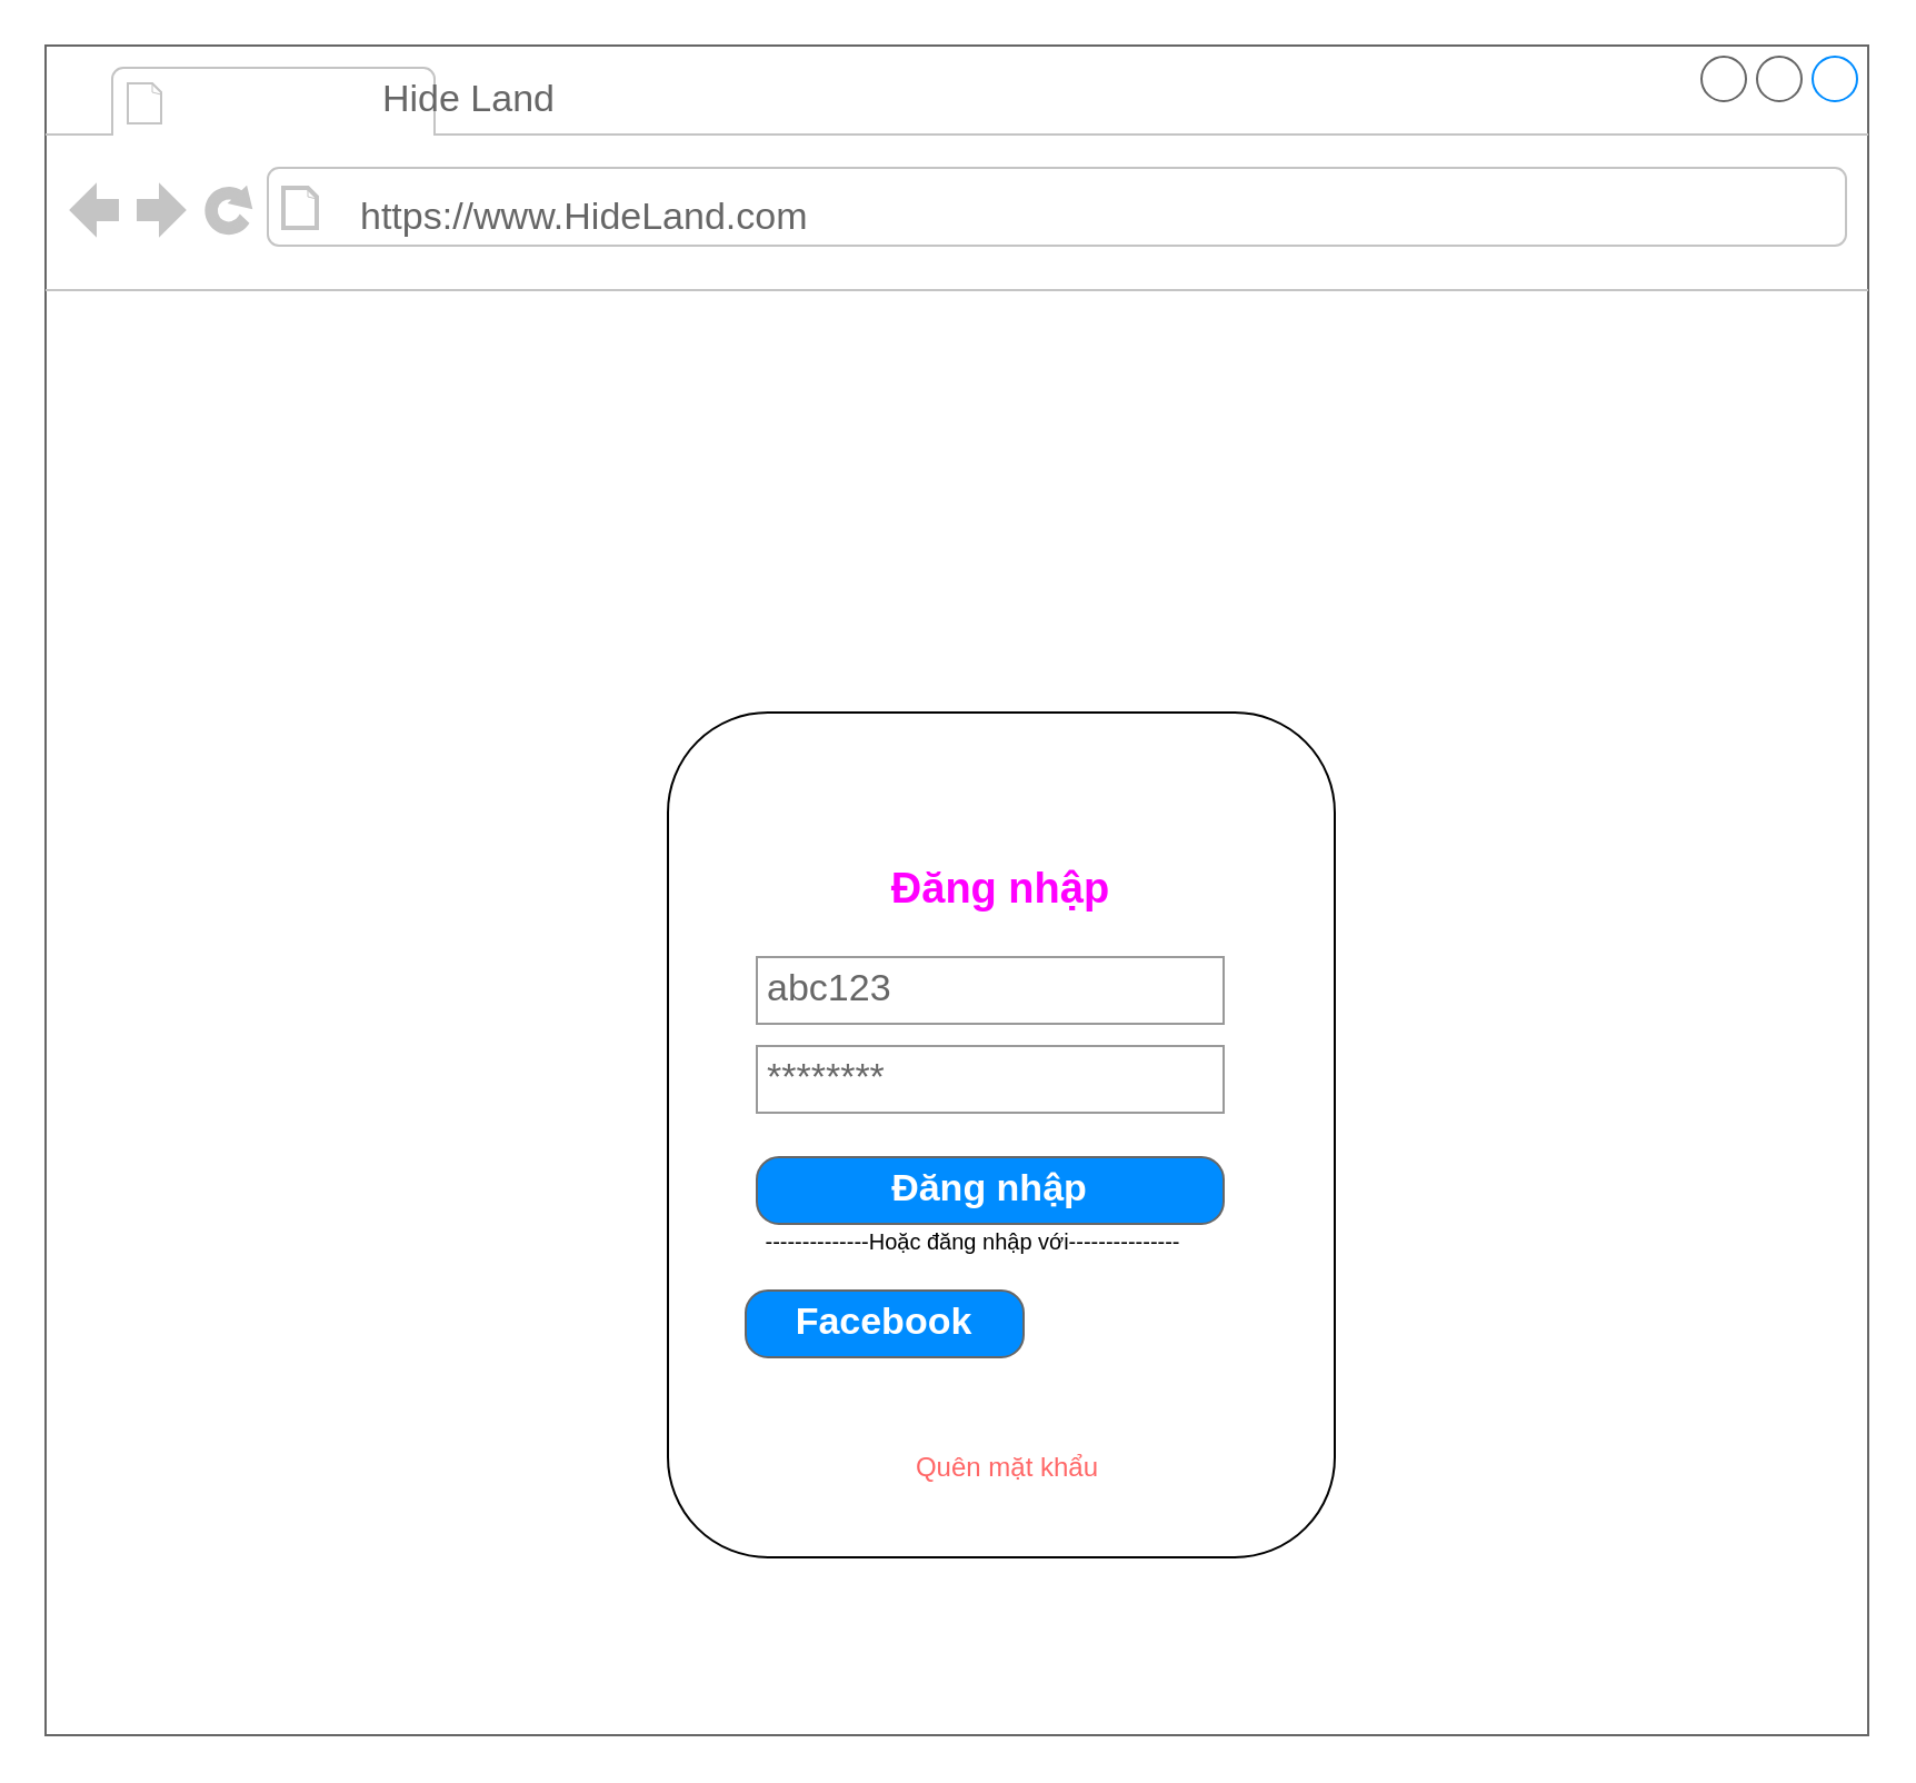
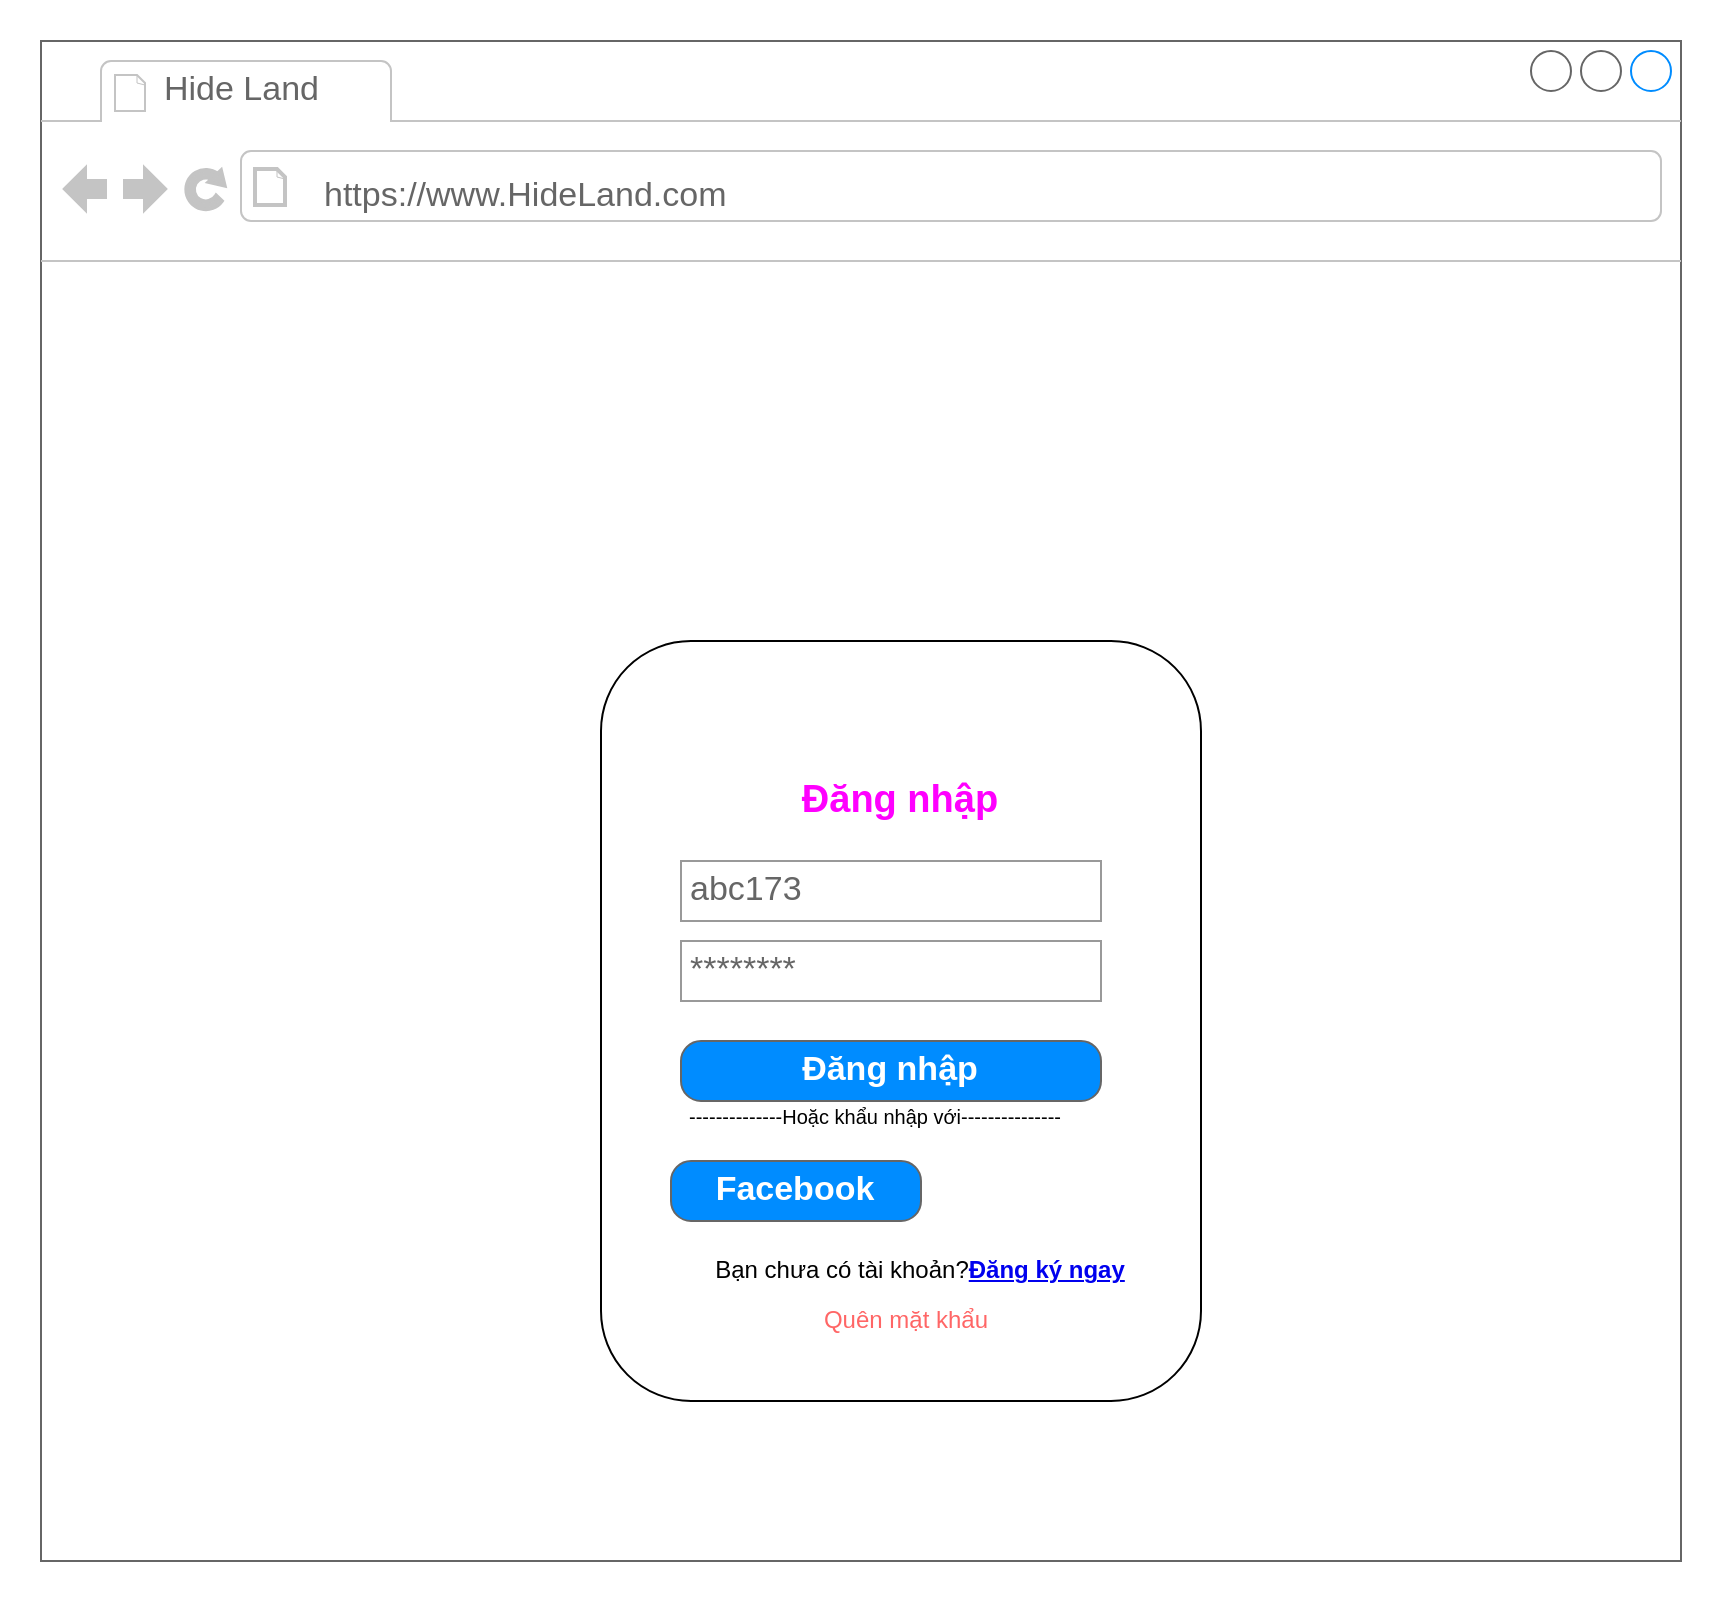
  <mxCell id="0" />
  <mxCell id="1" parent="0" />
  <mxCell id="2" value="" style="strokeWidth=1;shadow=0;dashed=0;align=center;html=1;shape=mxgraph.mockup.containers.browserWindow;rSize=0;strokeColor=#666666;strokeColor2=#008cff;strokeColor3=#c4c4c4;mainText=,;recursiveResize=0;labelBackgroundColor=#E5CCFF;" vertex="1" parent="1"><mxGeometry x="20" y="20" width="820" height="760" as="geometry" /></mxCell>
- <mxCell id="3" value="Hide Land" style="strokeWidth=1;shadow=0;dashed=0;align=center;html=1;shape=mxgraph.mockup.containers.anchor;fontSize=17;fontColor=#666666;align=left;whiteSpace=wrap;" vertex="1" parent="2"><mxGeometry x="150" y="12" width="110" height="26" as="geometry" /></mxCell>
+ <mxCell id="3" value="Hide Land" style="strokeWidth=1;shadow=0;dashed=0;align=center;html=1;shape=mxgraph.mockup.containers.anchor;fontSize=17;fontColor=#666666;align=left;whiteSpace=wrap;" vertex="1" parent="2"><mxGeometry x="60" y="12" width="110" height="26" as="geometry" /></mxCell>
  <mxCell id="4" value="https://www.HideLand.com" style="strokeWidth=1;shadow=0;dashed=0;align=center;html=1;shape=mxgraph.mockup.containers.anchor;rSize=0;fontSize=17;fontColor=#666666;align=left;" vertex="1" parent="2"><mxGeometry x="140" y="65" width="250" height="26" as="geometry" /></mxCell>
  <mxCell id="5" value="" style="rounded=1;whiteSpace=wrap;html=1;" vertex="1" parent="2"><mxGeometry x="280" y="300" width="300" height="380" as="geometry" /></mxCell>
  <mxCell id="6" value="Đăng nhập" style="strokeWidth=1;shadow=0;dashed=0;align=center;html=1;shape=mxgraph.mockup.buttons.button;strokeColor=#666666;fontColor=#ffffff;mainText=;buttonStyle=round;fontSize=17;fontStyle=1;fillColor=#008cff;whiteSpace=wrap;" vertex="1" parent="1"><mxGeometry x="340" y="520" width="210" height="30" as="geometry" /></mxCell>
- <mxCell id="7" value="--------------Hoặc đăng nhập với---------------" style="text;html=1;align=center;verticalAlign=middle;whiteSpace=wrap;rounded=0;fontSize=10;" vertex="1" parent="1"><mxGeometry x="310" y="543" width="255" height="30" as="geometry" /></mxCell>
+ <mxCell id="7" value="--------------Hoặc khẩu nhập với---------------" style="text;html=1;align=center;verticalAlign=middle;whiteSpace=wrap;rounded=0;fontSize=10;" vertex="1" parent="1"><mxGeometry x="310" y="543" width="255" height="30" as="geometry" /></mxCell>
  <mxCell id="8" value="Facebook" style="strokeWidth=1;shadow=0;dashed=0;align=center;html=1;shape=mxgraph.mockup.buttons.button;strokeColor=#666666;fontColor=#ffffff;mainText=;buttonStyle=round;fontSize=17;fontStyle=1;fillColor=#008cff;whiteSpace=wrap;" vertex="1" parent="1"><mxGeometry x="335" y="580" width="125" height="30" as="geometry" /></mxCell>
  <mxCell id="9" value="********" style="strokeWidth=1;shadow=0;dashed=0;align=center;html=1;shape=mxgraph.mockup.forms.pwField;strokeColor=#999999;mainText=;align=left;fontColor=#666666;fontSize=17;spacingLeft=3;" vertex="1" parent="1"><mxGeometry x="340" y="470" width="210" height="30" as="geometry" /></mxCell>
- <mxCell id="10" value="abc123" style="strokeWidth=1;shadow=0;dashed=0;align=center;html=1;shape=mxgraph.mockup.forms.pwField;strokeColor=#999999;mainText=;align=left;fontColor=#666666;fontSize=17;spacingLeft=3;" vertex="1" parent="1"><mxGeometry x="340" y="430" width="210" height="30" as="geometry" /></mxCell>
+ <mxCell id="10" value="abc173" style="strokeWidth=1;shadow=0;dashed=0;align=center;html=1;shape=mxgraph.mockup.forms.pwField;strokeColor=#999999;mainText=;align=left;fontColor=#666666;fontSize=17;spacingLeft=3;" vertex="1" parent="1"><mxGeometry x="340" y="430" width="210" height="30" as="geometry" /></mxCell>
+ <mxCell id="11" value="Bạn chưa có tài khoản?&lt;a href=&quot;https://app.diagrams.net/#HNgoAnhThanThien%2Fthanthien123%2Fmain%2FPrototyes_trasua_2785.drawio#%7B%22pageId%22%3A%22wJlr5OTCxFn2WnX857zH%22%7D&quot;&gt;&lt;b&gt;&lt;font&gt;Đăng ký ngay&lt;/font&gt;&lt;/b&gt;&lt;/a&gt;" style="text;html=1;align=center;verticalAlign=middle;whiteSpace=wrap;rounded=0;" vertex="1" parent="1"><mxGeometry x="355" y="620" width="210" height="30" as="geometry" /></mxCell>
  <mxCell id="12" value="Quên mặt khẩu" style="text;html=1;align=center;verticalAlign=middle;whiteSpace=wrap;rounded=0;fontColor=#FF6666;" vertex="1" parent="1"><mxGeometry x="377.5" y="650" width="150" height="20" as="geometry" /></mxCell>
  <mxCell id="13" value="Đăng nhập" style="text;html=1;align=center;verticalAlign=middle;whiteSpace=wrap;rounded=0;fontSize=19;fontStyle=1;fontColor=#FF00FF;" vertex="1" parent="1"><mxGeometry x="365" y="375" width="170" height="50" as="geometry" /></mxCell>
